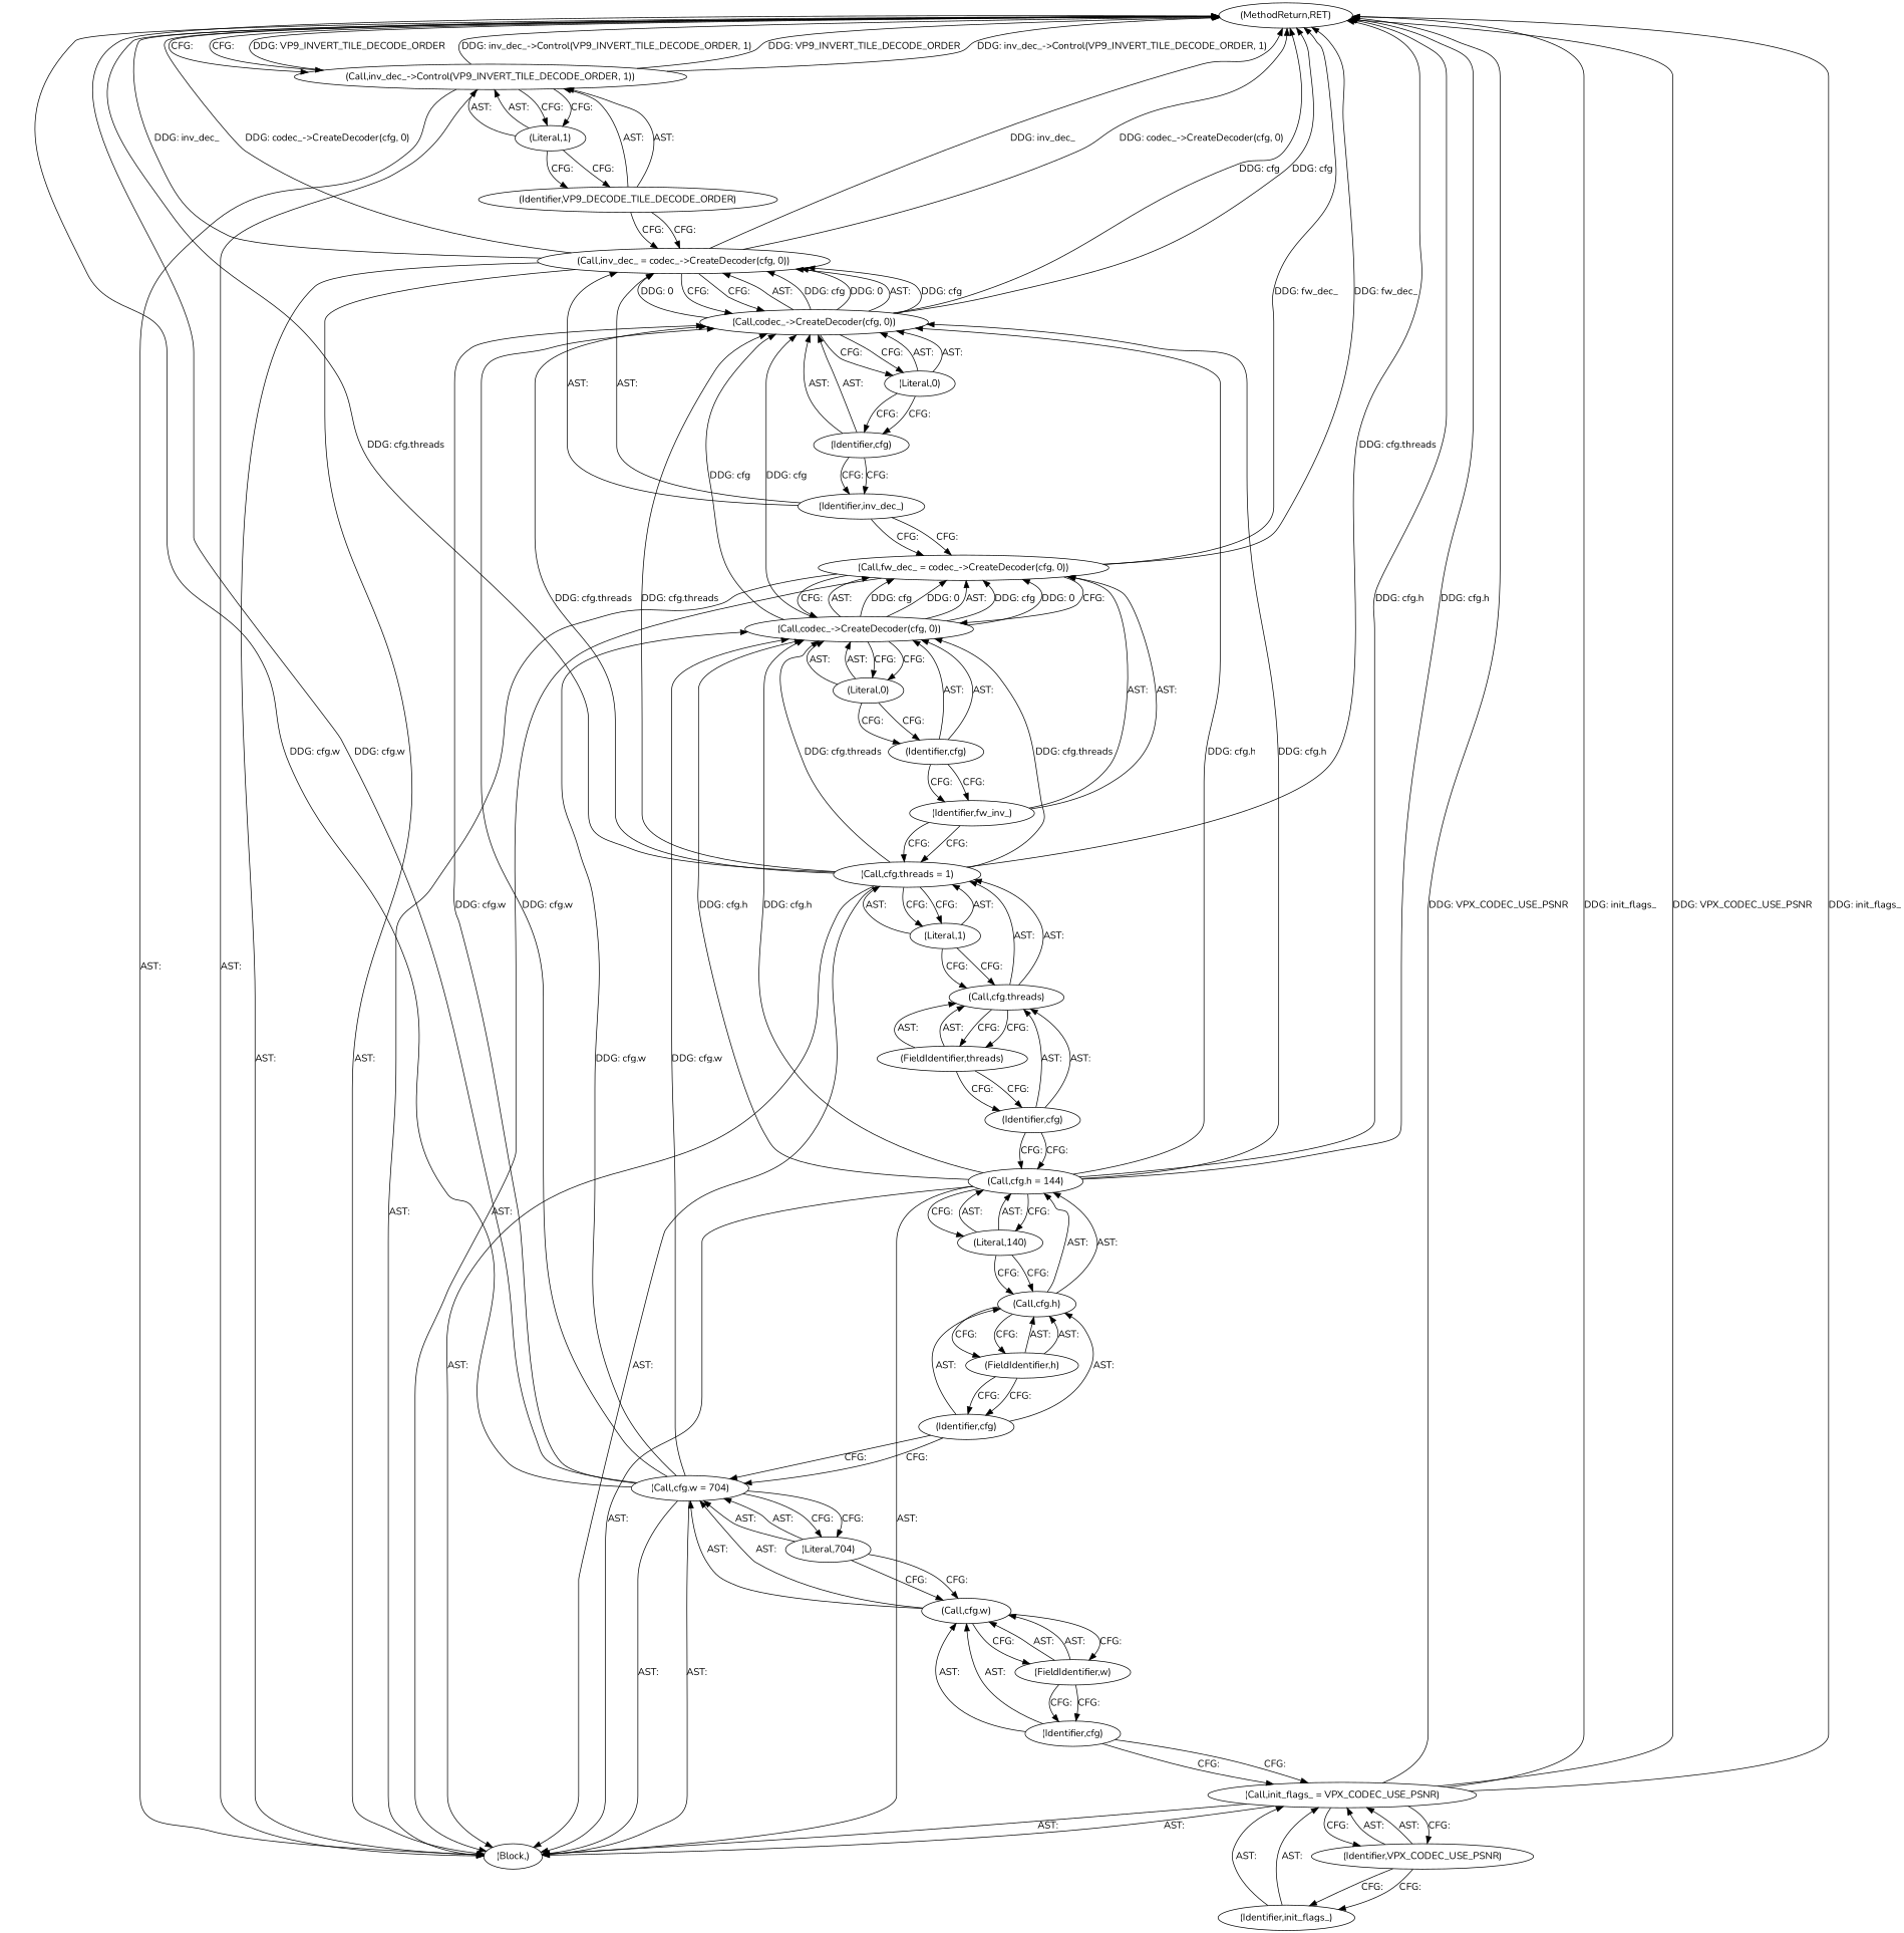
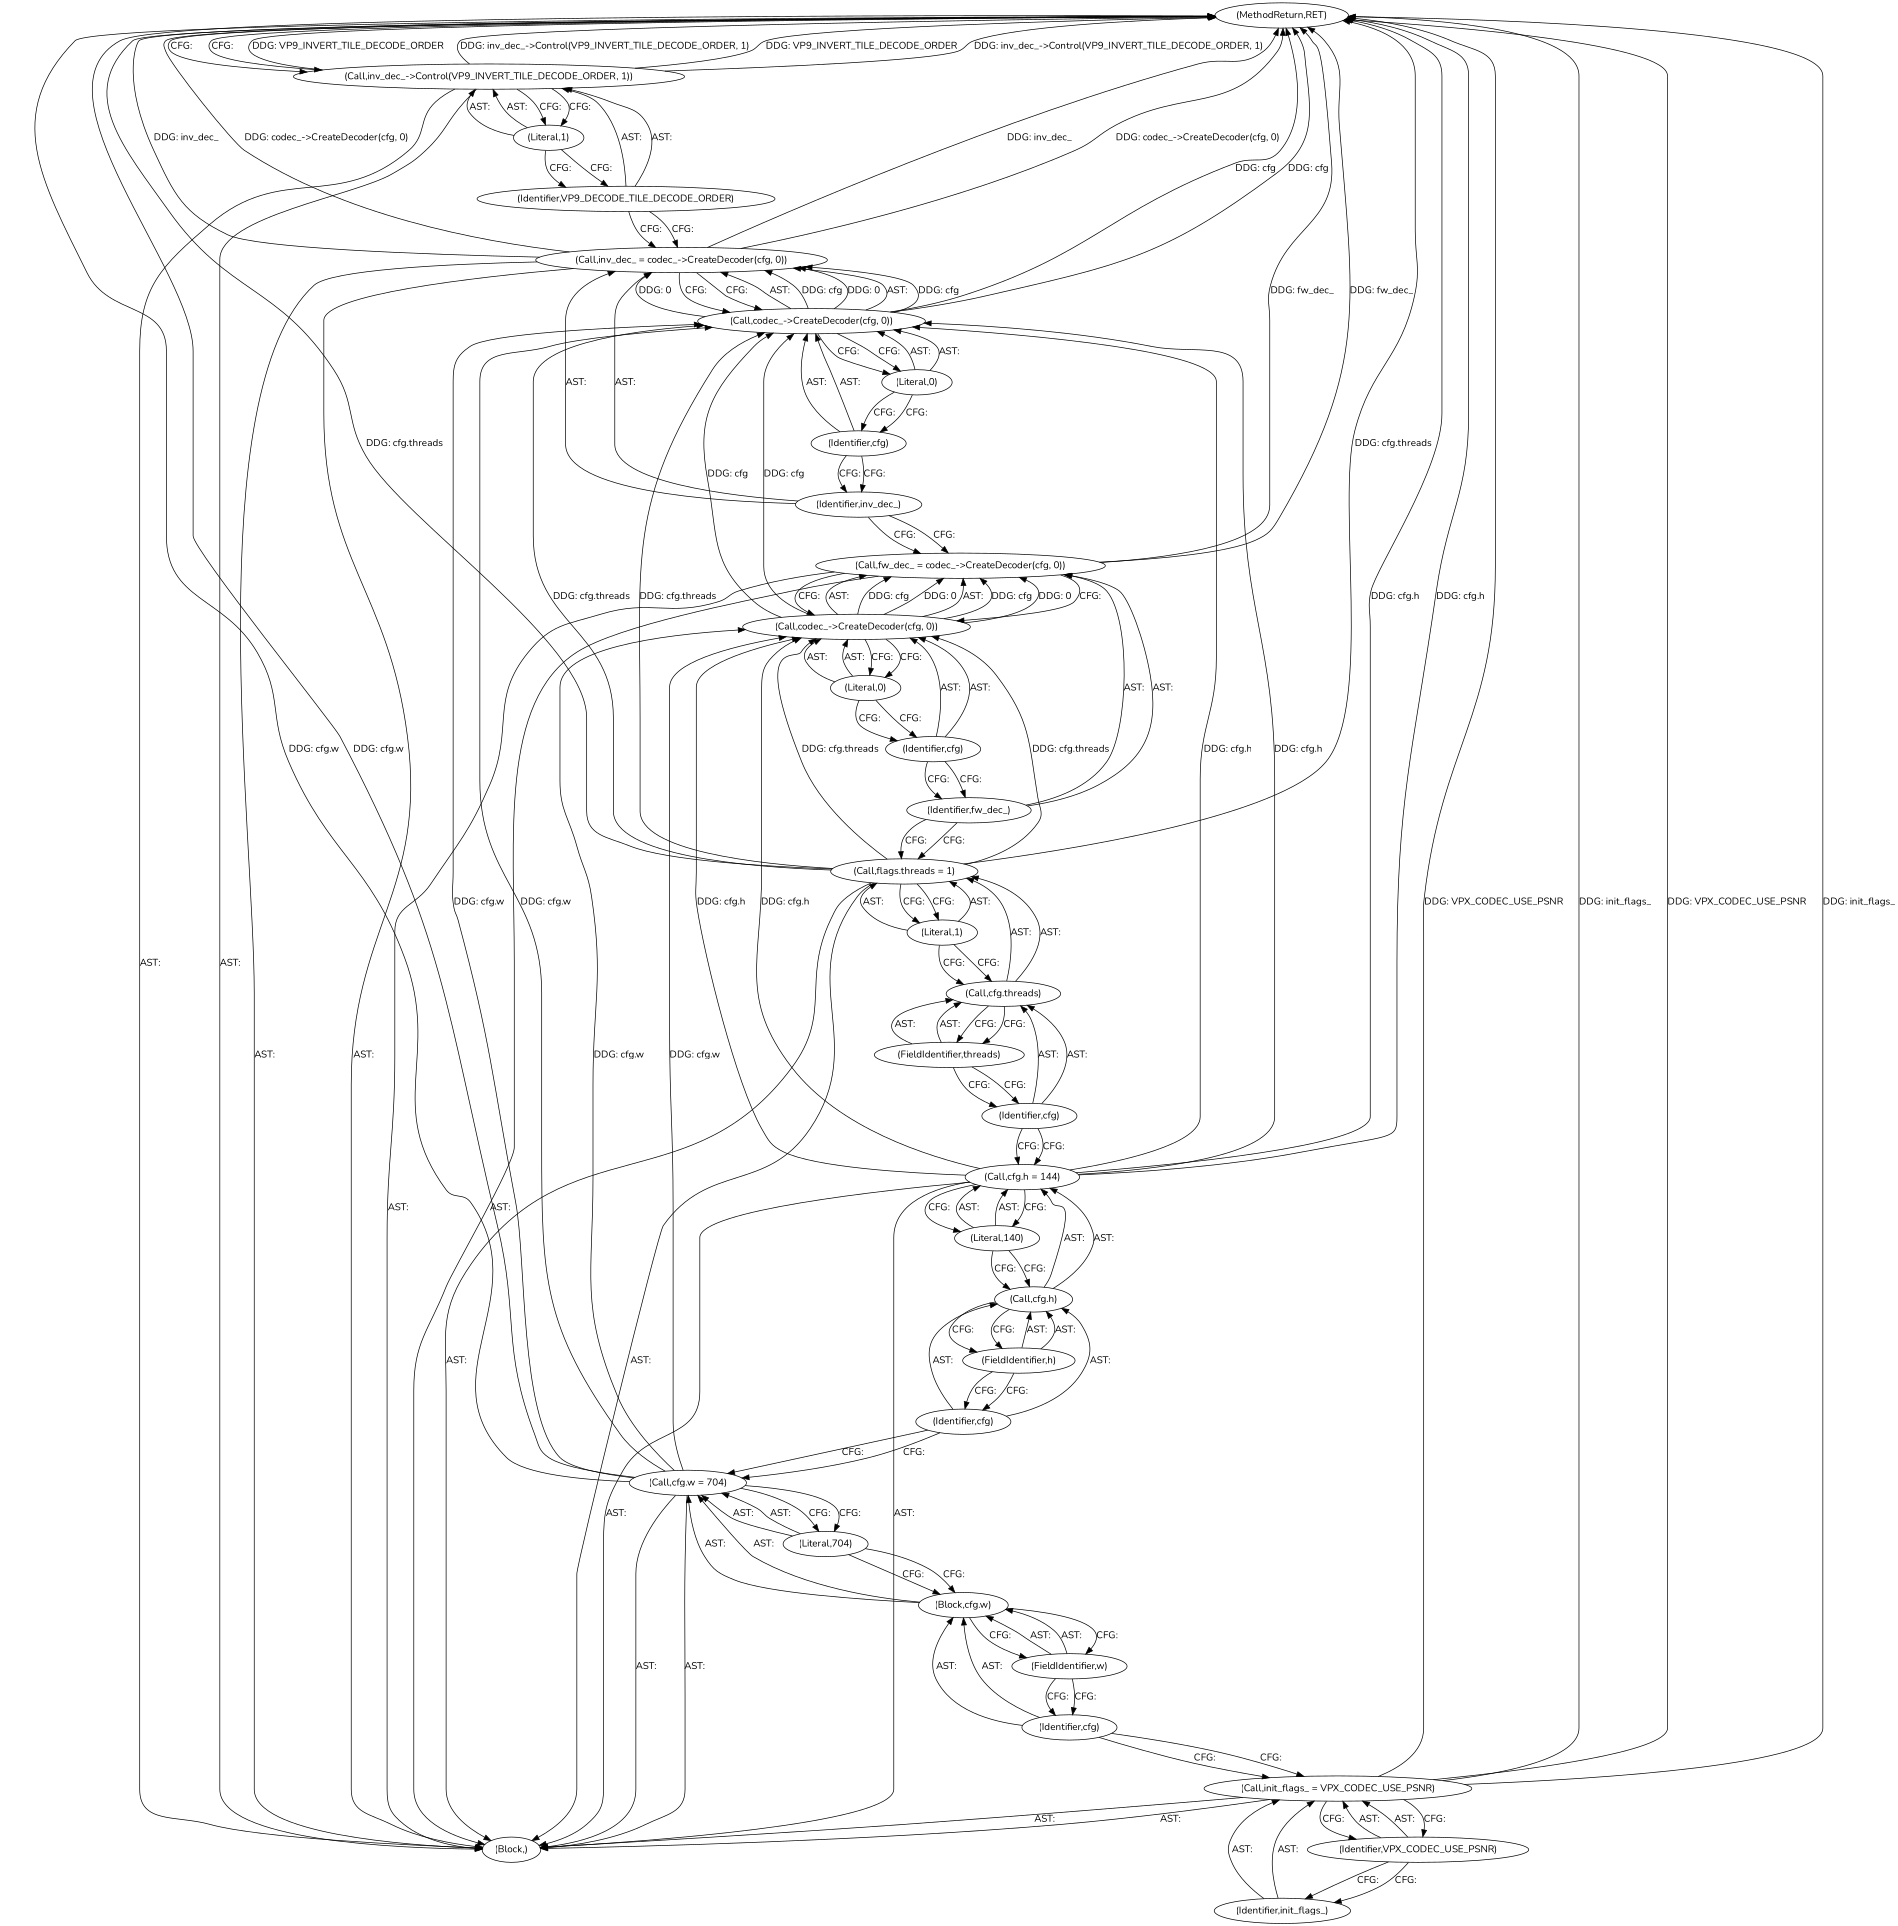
  digraph {
    fontname=Nunito
    node [fontname=Nunito]
    edge [fontname=Nunito]
    n1 [label="(MethodReturn,RET)"]
    n2 [label="(Call,inv_dec_->Control(VP9_INVERT_TILE_DECODE_ORDER, 1))"]
    n3 [label="(Block,)"]
    n4 [label="(Literal,1)"]
    n5 [label="(Literal,140)"]
    n6 [label="(Call,cfg.h = 144)"]
    n7 [label="(Call,cfg.h)"]
    n8 [label="(Call,codec_->CreateDecoder(cfg, 0))"]
    n9 [label="(Call,codec_->CreateDecoder(cfg, 0))"]
    n10 [label="(FieldIdentifier,h)"]
    n11 [label="(Call,fw_dec_ = codec_->CreateDecoder(cfg, 0))"]
    n12 [label="(Literal,0)"]
    n13 [label="(Call,inv_dec_ = codec_->CreateDecoder(cfg, 0))"]
    n14 [label="(Literal,0)"]
    n15 [label="(Identifier,cfg)"]
    n16 [label="(Call,cfg.w = 704)"]
    n17 [label="(Literal,704)"]
    n18 [label="(Literal,1)"]
-   n19 [label="(Call,cfg.threads = 1)"]
+   n19 [label="(Call,flags.threads = 1)"]
    n20 [label="(Call,cfg.threads)"]
    n21 [label="(FieldIdentifier,threads)"]
    n22 [label="(Identifier,cfg)"]
    n23 [label="(Identifier,cfg)"]
-   n24 [label="(Identifier,fw_inv_)"]
+   n24 [label="(Identifier,fw_dec_)"]
    n25 [label="(Identifier,cfg)"]
    n26 [label="(Identifier,inv_dec_)"]
    n27 [label="(Identifier,VP9_DECODE_TILE_DECODE_ORDER)"]
    n28 [label="(Identifier,VPX_CODEC_USE_PSNR)"]
    n29 [label="(Call,init_flags_ = VPX_CODEC_USE_PSNR)"]
    n30 [label="(Identifier,init_flags_)"]
-   n31 [label="(Call,cfg.w)"]
+   n31 [label="(Block,cfg.w)"]
    n32 [label="(FieldIdentifier,w)"]
    n33 [label="(Identifier,cfg)"]
    n1 -> n2 [label="CFG: "]
    n1 -> n2 [label="CFG: "]
    n2 -> n1 [label="DDG: VP9_INVERT_TILE_DECODE_ORDER"]
    n2 -> n1 [label="DDG: inv_dec_->Control(VP9_INVERT_TILE_DECODE_ORDER, 1)"]
    n2 -> n1 [label="DDG: VP9_INVERT_TILE_DECODE_ORDER"]
    n2 -> n1 [label="DDG: inv_dec_->Control(VP9_INVERT_TILE_DECODE_ORDER, 1)"]
    n2 -> n3 [label="AST: "]
    n2 -> n3 [label="AST: "]
    n2 -> n4 [label="CFG: "]
    n2 -> n4 [label="CFG: "]
    n4 -> n2 [label="AST: "]
    n4 -> n2 [label="AST: "]
    n4 -> n27 [label="CFG: "]
    n4 -> n27 [label="CFG: "]
    n5 -> n6 [label="AST: "]
    n5 -> n6 [label="AST: "]
    n5 -> n7 [label="CFG: "]
    n5 -> n7 [label="CFG: "]
    n6 -> n1 [label="DDG: cfg.h"]
    n6 -> n1 [label="DDG: cfg.h"]
    n6 -> n3 [label="AST: "]
    n6 -> n3 [label="AST: "]
    n6 -> n5 [label="CFG: "]
    n6 -> n5 [label="CFG: "]
    n6 -> n8 [label="DDG: cfg.h"]
    n6 -> n8 [label="DDG: cfg.h"]
    n6 -> n9 [label="DDG: cfg.h"]
    n6 -> n9 [label="DDG: cfg.h"]
    n7 -> n6 [label="AST: "]
    n7 -> n6 [label="AST: "]
    n7 -> n10 [label="CFG: "]
    n7 -> n10 [label="CFG: "]
    n8 -> n9 [label="DDG: cfg"]
    n8 -> n9 [label="DDG: cfg"]
    n8 -> n11 [label="AST: "]
    n8 -> n11 [label="DDG: cfg"]
    n8 -> n11 [label="DDG: 0"]
    n8 -> n11 [label="AST: "]
    n8 -> n11 [label="DDG: cfg"]
    n8 -> n11 [label="DDG: 0"]
    n8 -> n12 [label="CFG: "]
    n8 -> n12 [label="CFG: "]
    n9 -> n1 [label="DDG: cfg"]
    n9 -> n1 [label="DDG: cfg"]
    n9 -> n13 [label="AST: "]
    n9 -> n13 [label="DDG: cfg"]
    n9 -> n13 [label="DDG: 0"]
    n9 -> n13 [label="AST: "]
    n9 -> n13 [label="DDG: cfg"]
    n9 -> n13 [label="DDG: 0"]
    n9 -> n14 [label="CFG: "]
    n9 -> n14 [label="CFG: "]
    n10 -> n7 [label="AST: "]
    n10 -> n7 [label="AST: "]
    n10 -> n15 [label="CFG: "]
    n10 -> n15 [label="CFG: "]
    n11 -> n1 [label="DDG: fw_dec_"]
    n11 -> n1 [label="DDG: fw_dec_"]
    n11 -> n3 [label="AST: "]
    n11 -> n3 [label="AST: "]
    n11 -> n8 [label="CFG: "]
    n11 -> n8 [label="CFG: "]
    n12 -> n8 [label="AST: "]
    n12 -> n8 [label="AST: "]
    n12 -> n23 [label="CFG: "]
    n12 -> n23 [label="CFG: "]
    n13 -> n1 [label="DDG: inv_dec_"]
    n13 -> n1 [label="DDG: codec_->CreateDecoder(cfg, 0)"]
    n13 -> n1 [label="DDG: inv_dec_"]
    n13 -> n1 [label="DDG: codec_->CreateDecoder(cfg, 0)"]
    n13 -> n3 [label="AST: "]
    n13 -> n3 [label="AST: "]
    n13 -> n9 [label="CFG: "]
    n13 -> n9 [label="CFG: "]
    n14 -> n9 [label="AST: "]
    n14 -> n9 [label="AST: "]
    n14 -> n25 [label="CFG: "]
    n14 -> n25 [label="CFG: "]
    n15 -> n7 [label="AST: "]
    n15 -> n7 [label="AST: "]
    n15 -> n16 [label="CFG: "]
    n15 -> n16 [label="CFG: "]
    n16 -> n1 [label="DDG: cfg.w"]
    n16 -> n1 [label="DDG: cfg.w"]
    n16 -> n3 [label="AST: "]
    n16 -> n3 [label="AST: "]
    n16 -> n8 [label="DDG: cfg.w"]
    n16 -> n8 [label="DDG: cfg.w"]
    n16 -> n9 [label="DDG: cfg.w"]
    n16 -> n9 [label="DDG: cfg.w"]
    n16 -> n17 [label="CFG: "]
    n16 -> n17 [label="CFG: "]
    n17 -> n16 [label="AST: "]
    n17 -> n16 [label="AST: "]
    n17 -> n31 [label="CFG: "]
    n17 -> n31 [label="CFG: "]
    n18 -> n19 [label="AST: "]
    n18 -> n19 [label="AST: "]
    n18 -> n20 [label="CFG: "]
    n18 -> n20 [label="CFG: "]
    n19 -> n1 [label="DDG: cfg.threads"]
    n19 -> n1 [label="DDG: cfg.threads"]
    n19 -> n3 [label="AST: "]
    n19 -> n3 [label="AST: "]
    n19 -> n8 [label="DDG: cfg.threads"]
    n19 -> n8 [label="DDG: cfg.threads"]
    n19 -> n9 [label="DDG: cfg.threads"]
    n19 -> n9 [label="DDG: cfg.threads"]
    n19 -> n18 [label="CFG: "]
    n19 -> n18 [label="CFG: "]
    n20 -> n19 [label="AST: "]
    n20 -> n19 [label="AST: "]
    n20 -> n21 [label="CFG: "]
    n20 -> n21 [label="CFG: "]
    n21 -> n20 [label="AST: "]
    n21 -> n20 [label="AST: "]
    n21 -> n22 [label="CFG: "]
    n21 -> n22 [label="CFG: "]
    n22 -> n6 [label="CFG: "]
    n22 -> n6 [label="CFG: "]
    n22 -> n20 [label="AST: "]
    n22 -> n20 [label="AST: "]
    n23 -> n8 [label="AST: "]
    n23 -> n8 [label="AST: "]
    n23 -> n24 [label="CFG: "]
    n23 -> n24 [label="CFG: "]
    n24 -> n11 [label="AST: "]
    n24 -> n11 [label="AST: "]
    n24 -> n19 [label="CFG: "]
    n24 -> n19 [label="CFG: "]
    n25 -> n9 [label="AST: "]
    n25 -> n9 [label="AST: "]
    n25 -> n26 [label="CFG: "]
    n25 -> n26 [label="CFG: "]
    n26 -> n11 [label="CFG: "]
    n26 -> n11 [label="CFG: "]
    n26 -> n13 [label="AST: "]
    n26 -> n13 [label="AST: "]
    n27 -> n2 [label="AST: "]
    n27 -> n2 [label="AST: "]
    n27 -> n13 [label="CFG: "]
    n27 -> n13 [label="CFG: "]
    n28 -> n29 [label="AST: "]
    n28 -> n29 [label="AST: "]
    n28 -> n30 [label="CFG: "]
    n28 -> n30 [label="CFG: "]
    n29 -> n1 [label="DDG: VPX_CODEC_USE_PSNR"]
    n29 -> n1 [label="DDG: init_flags_"]
    n29 -> n1 [label="DDG: VPX_CODEC_USE_PSNR"]
    n29 -> n1 [label="DDG: init_flags_"]
    n29 -> n3 [label="AST: "]
    n29 -> n3 [label="AST: "]
    n29 -> n28 [label="CFG: "]
    n29 -> n28 [label="CFG: "]
    n30 -> n29 [label="AST: "]
    n30 -> n29 [label="AST: "]
    n31 -> n16 [label="AST: "]
    n31 -> n16 [label="AST: "]
    n31 -> n32 [label="CFG: "]
    n31 -> n32 [label="CFG: "]
    n32 -> n31 [label="AST: "]
    n32 -> n31 [label="AST: "]
    n32 -> n33 [label="CFG: "]
    n32 -> n33 [label="CFG: "]
    n33 -> n29 [label="CFG: "]
    n33 -> n29 [label="CFG: "]
    n33 -> n31 [label="AST: "]
    n33 -> n31 [label="AST: "]
  }
